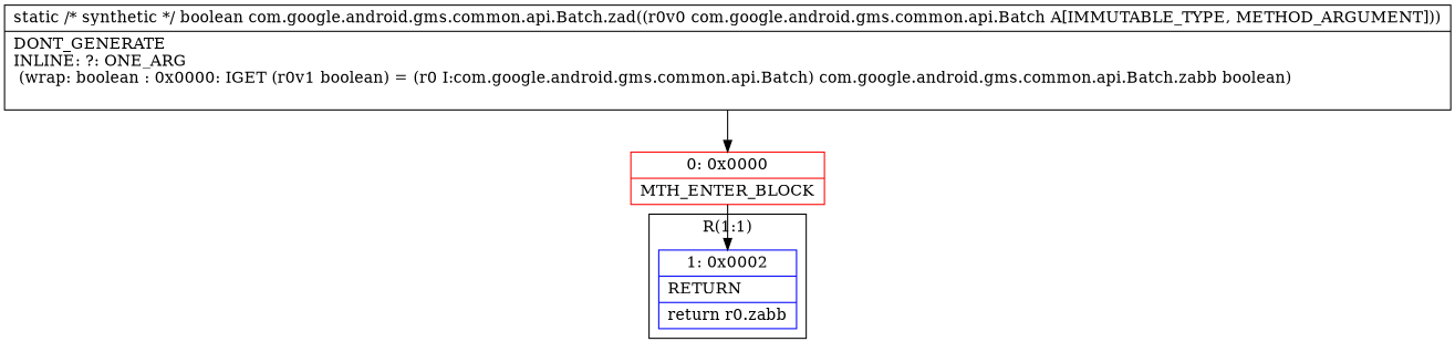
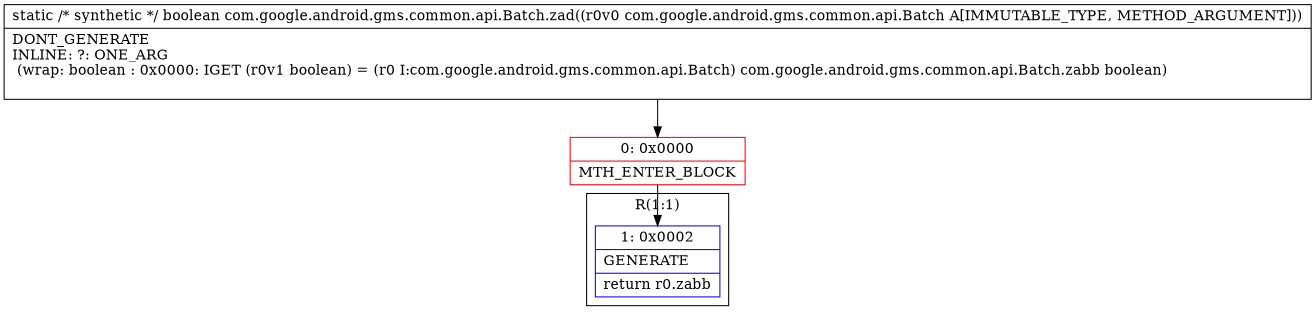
  digraph {
    node [shape=record]
-   n1 [color=blue label="{1\:\ 0x0002|RETURN\l|return r0.zabb\l}"]
+   n1 [color=blue label="{1\:\ 0x0002|GENERATE\l|return r0.zabb\l}"]
    n2 [color=red label="{0\:\ 0x0000|MTH_ENTER_BLOCK\l}"]
    n3 [label="{static \/* synthetic *\/ boolean com.google.android.gms.common.api.Batch.zad((r0v0 com.google.android.gms.common.api.Batch A[IMMUTABLE_TYPE, METHOD_ARGUMENT]))  | DONT_GENERATE\lINLINE: ?: ONE_ARG  \l  (wrap: boolean : 0x0000: IGET  (r0v1 boolean) = (r0 I:com.google.android.gms.common.api.Batch) com.google.android.gms.common.api.Batch.zabb boolean)\l\l}"]
    subgraph cluster_1 {
      label="R(1:1)"
      n1
    }
    n2 -> n1
    n3 -> n2
  }
